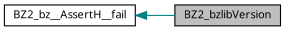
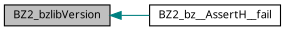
  digraph {
    rankdir=LR
    fontname="Noto Sans"
    node [color=black fontname="Noto Sans" fontsize=10 shape=record style=filled]
    n1 [fillcolor=grey75 fontcolor=black height=0.2 label=BZ2_bzlibVersion width=0.4]
    n2 [fillcolor=white height=0.2 label=BZ2_bz__AssertH__fail width=0.4]
-   n2 -> n1 [color=teal dir=back fontname="Noto Sans" fontsize=10 labelfontname=Helvetica labelfontsize=10 style=solid]
+   n1 -> n2 [color=teal dir=back fontname="Noto Sans" fontsize=10 labelfontname=Helvetica labelfontsize=10 style=solid]
  }
